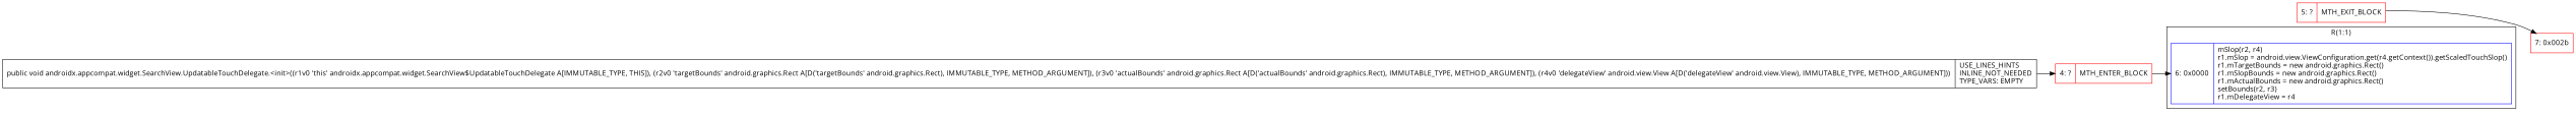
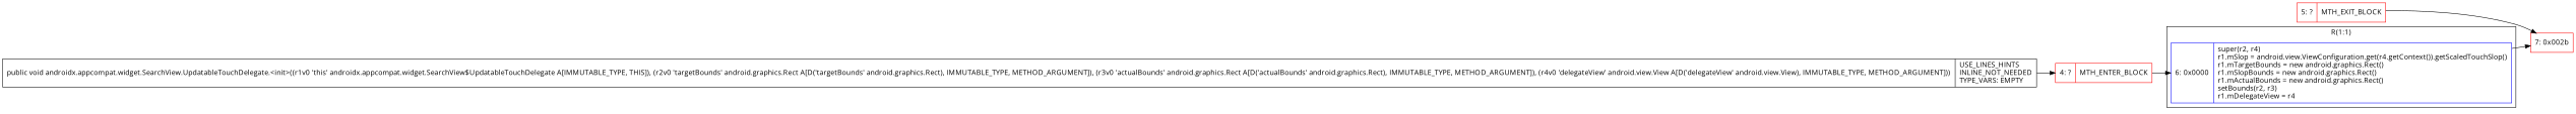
  digraph {
    fontname="Open Sans"
    rankdir=LR
    node [color=red fontname="Open Sans" shape=record]
    edge [fontname="Open Sans"]
-   n1 [color=blue label="{6\:\ 0x0000|mSlop(r2, r4)\lr1.mSlop = android.view.ViewConfiguration.get(r4.getContext()).getScaledTouchSlop()\lr1.mTargetBounds = new android.graphics.Rect()\lr1.mSlopBounds = new android.graphics.Rect()\lr1.mActualBounds = new android.graphics.Rect()\lsetBounds(r2, r3)\lr1.mDelegateView = r4\l}"]
+   n1 [color=blue label="{6\:\ 0x0000|super(r2, r4)\lr1.mSlop = android.view.ViewConfiguration.get(r4.getContext()).getScaledTouchSlop()\lr1.mTargetBounds = new android.graphics.Rect()\lr1.mSlopBounds = new android.graphics.Rect()\lr1.mActualBounds = new android.graphics.Rect()\lsetBounds(r2, r3)\lr1.mDelegateView = r4\l}"]
    n2 [label="{7\:\ 0x002b}"]
    n3 [label="{4\:\ ?|MTH_ENTER_BLOCK\l}"]
    n4 [label="{5\:\ ?|MTH_EXIT_BLOCK\l}"]
    n5 [label="{public void androidx.appcompat.widget.SearchView.UpdatableTouchDelegate.\<init\>((r1v0 'this' androidx.appcompat.widget.SearchView$UpdatableTouchDelegate A[IMMUTABLE_TYPE, THIS]), (r2v0 'targetBounds' android.graphics.Rect A[D('targetBounds' android.graphics.Rect), IMMUTABLE_TYPE, METHOD_ARGUMENT]), (r3v0 'actualBounds' android.graphics.Rect A[D('actualBounds' android.graphics.Rect), IMMUTABLE_TYPE, METHOD_ARGUMENT]), (r4v0 'delegateView' android.view.View A[D('delegateView' android.view.View), IMMUTABLE_TYPE, METHOD_ARGUMENT]))  | USE_LINES_HINTS\lINLINE_NOT_NEEDED\lTYPE_VARS: EMPTY\l}" color=""]
    subgraph cluster_1 {
      label="R(1:1)"
      n1
    }
+   n1 -> n2
    n3 -> n1
    n4 -> n2
    n5 -> n3
  }
